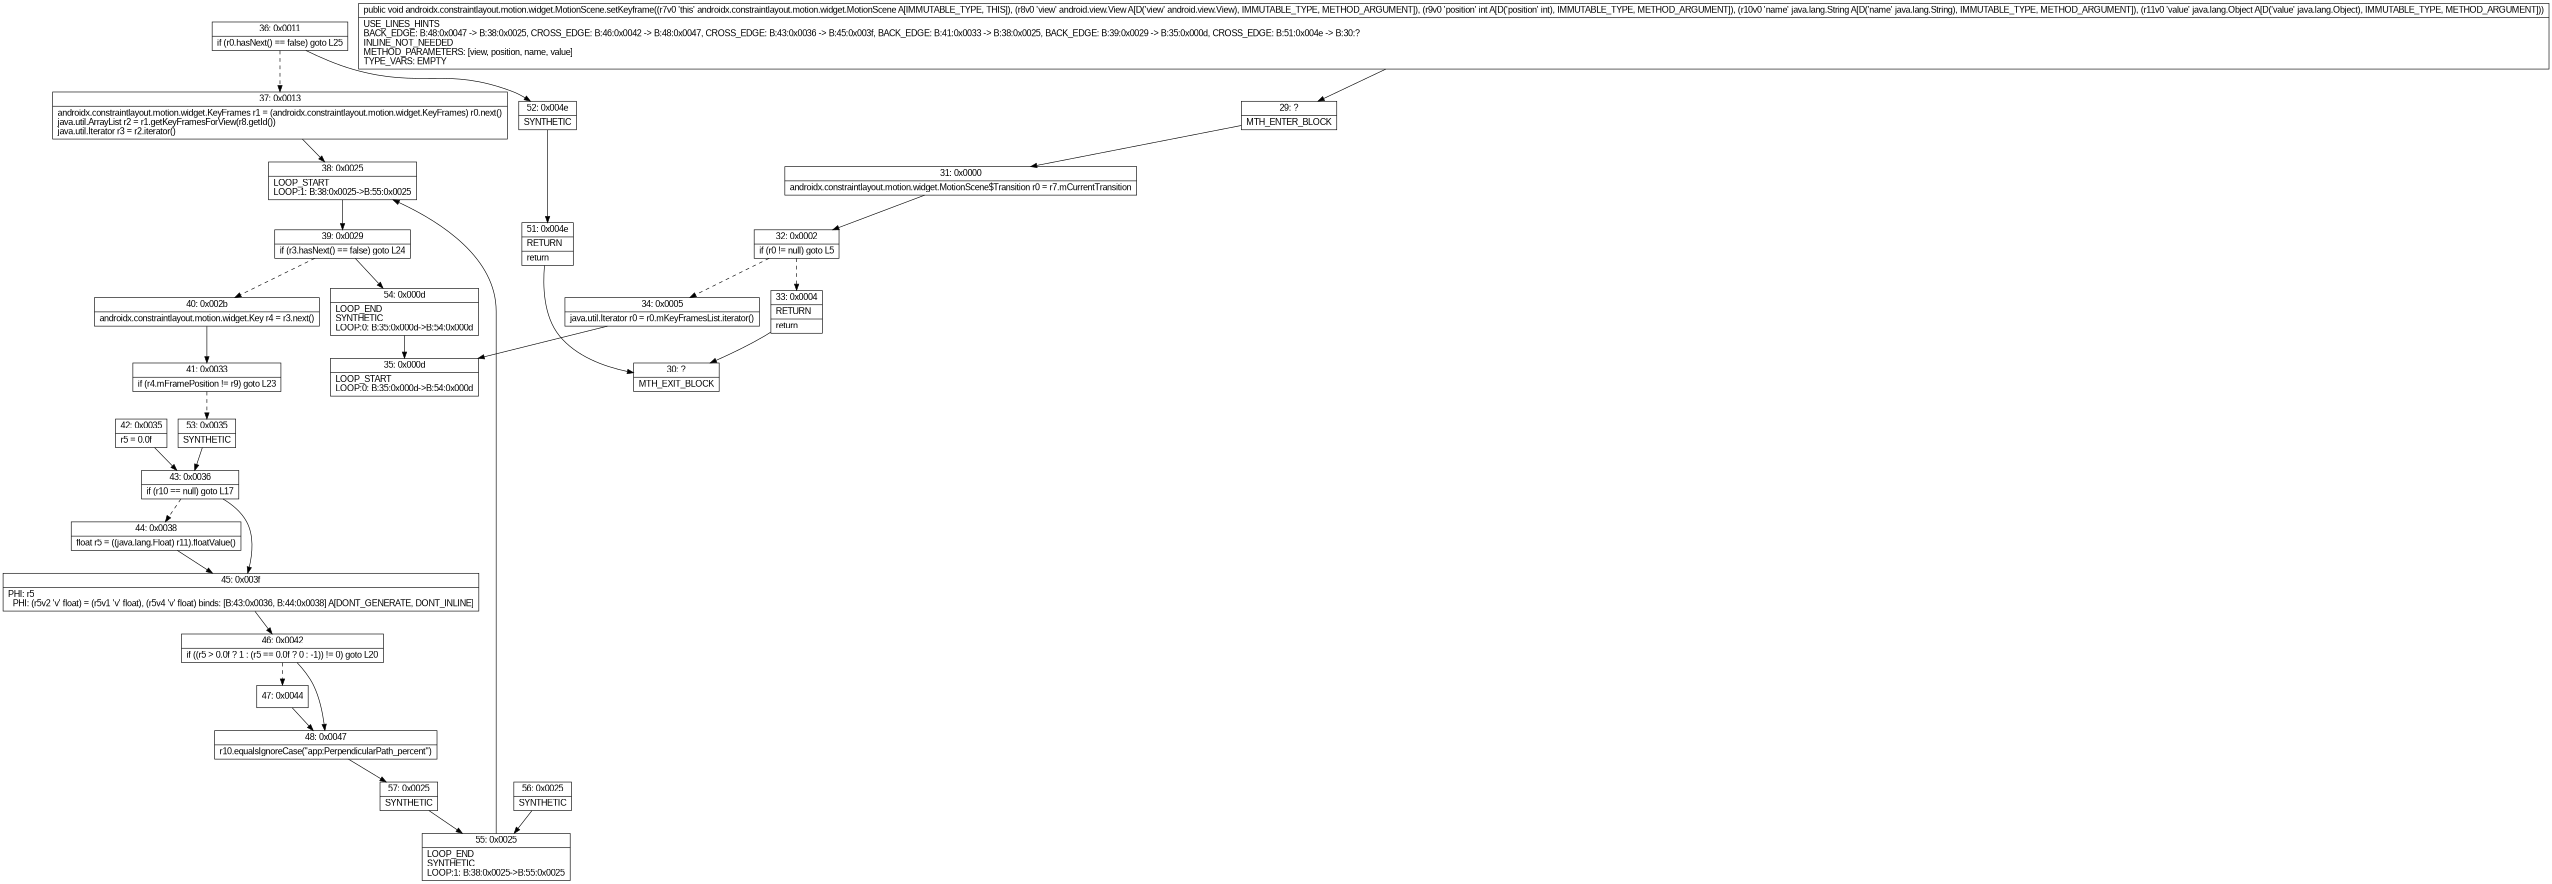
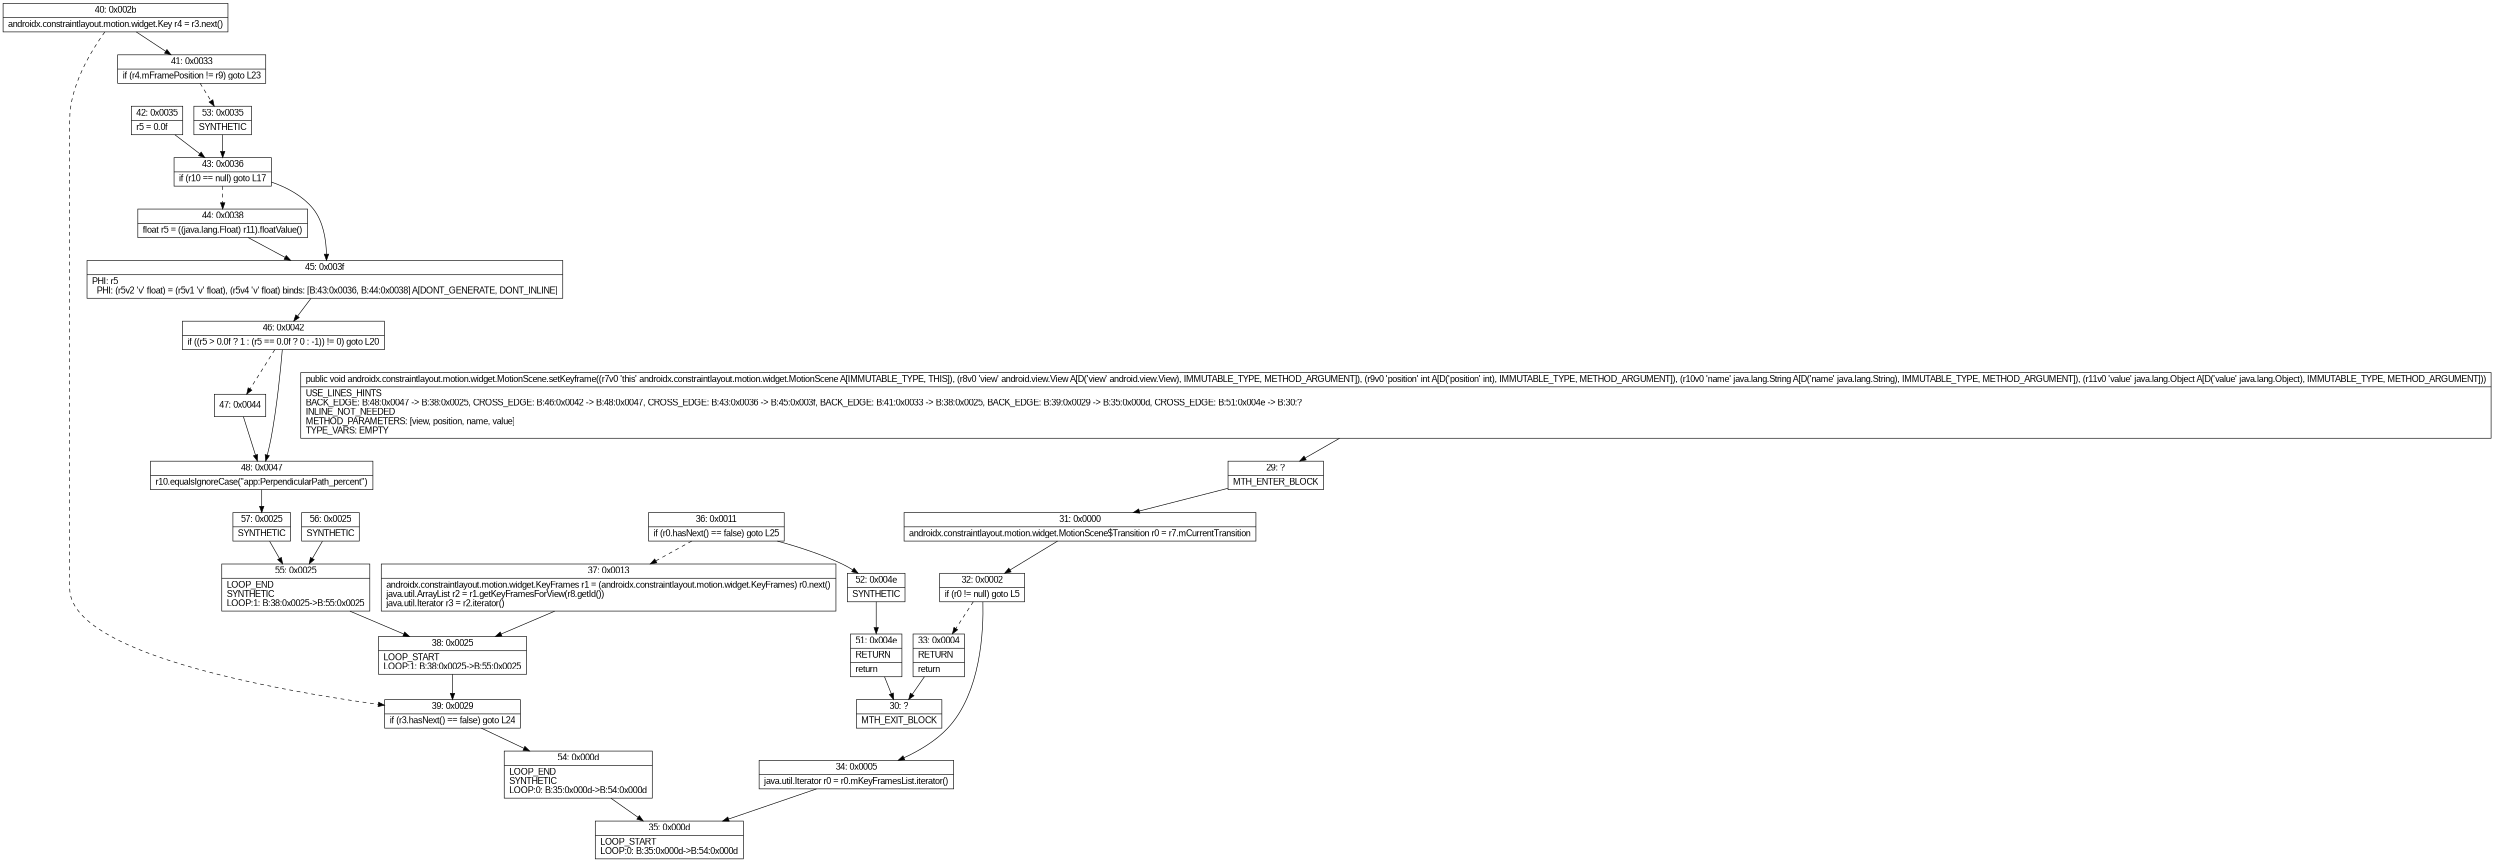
  digraph {
    fontname="Liberation Sans"
    node [fontname="Liberation Sans" shape=record]
    edge [fontname="Liberation Sans"]
    n1 [label="{29\:\ ?|MTH_ENTER_BLOCK\l}"]
    n2 [label="{31\:\ 0x0000|androidx.constraintlayout.motion.widget.MotionScene$Transition r0 = r7.mCurrentTransition\l}"]
    n3 [label="{32\:\ 0x0002|if (r0 != null) goto L5\l}"]
    n4 [label="{33\:\ 0x0004|RETURN\l|return\l}"]
    n5 [label="{34\:\ 0x0005|java.util.Iterator r0 = r0.mKeyFramesList.iterator()\l}"]
    n6 [label="{30\:\ ?|MTH_EXIT_BLOCK\l}"]
    n7 [label="{35\:\ 0x000d|LOOP_START\lLOOP:0: B:35:0x000d\-\>B:54:0x000d\l}"]
    n8 [label="{36\:\ 0x0011|if (r0.hasNext() == false) goto L25\l}"]
    n9 [label="{37\:\ 0x0013|androidx.constraintlayout.motion.widget.KeyFrames r1 = (androidx.constraintlayout.motion.widget.KeyFrames) r0.next()\ljava.util.ArrayList r2 = r1.getKeyFramesForView(r8.getId())\ljava.util.Iterator r3 = r2.iterator()\l}"]
    n10 [label="{52\:\ 0x004e|SYNTHETIC\l}"]
    n11 [label="{38\:\ 0x0025|LOOP_START\lLOOP:1: B:38:0x0025\-\>B:55:0x0025\l}"]
    n12 [label="{51\:\ 0x004e|RETURN\l|return\l}"]
    n13 [label="{39\:\ 0x0029|if (r3.hasNext() == false) goto L24\l}"]
    n14 [label="{40\:\ 0x002b|androidx.constraintlayout.motion.widget.Key r4 = r3.next()\l}"]
    n15 [label="{54\:\ 0x000d|LOOP_END\lSYNTHETIC\lLOOP:0: B:35:0x000d\-\>B:54:0x000d\l}"]
    n16 [label="{41\:\ 0x0033|if (r4.mFramePosition != r9) goto L23\l}"]
    n17 [label="{53\:\ 0x0035|SYNTHETIC\l}"]
    n18 [label="{43\:\ 0x0036|if (r10 == null) goto L17\l}"]
    n19 [label="{56\:\ 0x0025|SYNTHETIC\l}"]
    n20 [label="{55\:\ 0x0025|LOOP_END\lSYNTHETIC\lLOOP:1: B:38:0x0025\-\>B:55:0x0025\l}"]
    n21 [label="{42\:\ 0x0035|r5 = 0.0f\l}"]
    n22 [label="{44\:\ 0x0038|float r5 = ((java.lang.Float) r11).floatValue()\l}"]
    n23 [label="{45\:\ 0x003f|PHI: r5 \l  PHI: (r5v2 'v' float) = (r5v1 'v' float), (r5v4 'v' float) binds: [B:43:0x0036, B:44:0x0038] A[DONT_GENERATE, DONT_INLINE]\l}"]
    n24 [label="{46\:\ 0x0042|if ((r5 \> 0.0f ? 1 : (r5 == 0.0f ? 0 : \-1)) != 0) goto L20\l}"]
    n25 [label="{47\:\ 0x0044}"]
    n26 [label="{48\:\ 0x0047|r10.equalsIgnoreCase(\"app:PerpendicularPath_percent\")\l}"]
    n27 [label="{57\:\ 0x0025|SYNTHETIC\l}"]
    n28 [label="{public void androidx.constraintlayout.motion.widget.MotionScene.setKeyframe((r7v0 'this' androidx.constraintlayout.motion.widget.MotionScene A[IMMUTABLE_TYPE, THIS]), (r8v0 'view' android.view.View A[D('view' android.view.View), IMMUTABLE_TYPE, METHOD_ARGUMENT]), (r9v0 'position' int A[D('position' int), IMMUTABLE_TYPE, METHOD_ARGUMENT]), (r10v0 'name' java.lang.String A[D('name' java.lang.String), IMMUTABLE_TYPE, METHOD_ARGUMENT]), (r11v0 'value' java.lang.Object A[D('value' java.lang.Object), IMMUTABLE_TYPE, METHOD_ARGUMENT]))  | USE_LINES_HINTS\lBACK_EDGE: B:48:0x0047 \-\> B:38:0x0025, CROSS_EDGE: B:46:0x0042 \-\> B:48:0x0047, CROSS_EDGE: B:43:0x0036 \-\> B:45:0x003f, BACK_EDGE: B:41:0x0033 \-\> B:38:0x0025, BACK_EDGE: B:39:0x0029 \-\> B:35:0x000d, CROSS_EDGE: B:51:0x004e \-\> B:30:?\lINLINE_NOT_NEEDED\lMETHOD_PARAMETERS: [view, position, name, value]\lTYPE_VARS: EMPTY\l}"]
    n1 -> n2
    n2 -> n3
    n3 -> n4 [style=dashed]
-   n3 -> n5 [style=dashed]
+   n3 -> n5
    n4 -> n6
    n5 -> n7
    n8 -> n9 [style=dashed]
    n8 -> n10
    n9 -> n11
    n10 -> n12
    n11 -> n13
    n12 -> n6
-   n13 -> n14 [style=dashed]
+   n14 -> n13 [style=dashed]
    n13 -> n15
    n14 -> n16
    n15 -> n7
    n16 -> n17 [style=dashed]
    n17 -> n18
    n18 -> n22 [style=dashed]
    n18 -> n23
    n19 -> n20
    n20 -> n11
    n21 -> n18
    n22 -> n23
    n23 -> n24
    n24 -> n25 [style=dashed]
    n24 -> n26
    n25 -> n26
    n26 -> n27
    n27 -> n20
    n28 -> n1
  }
